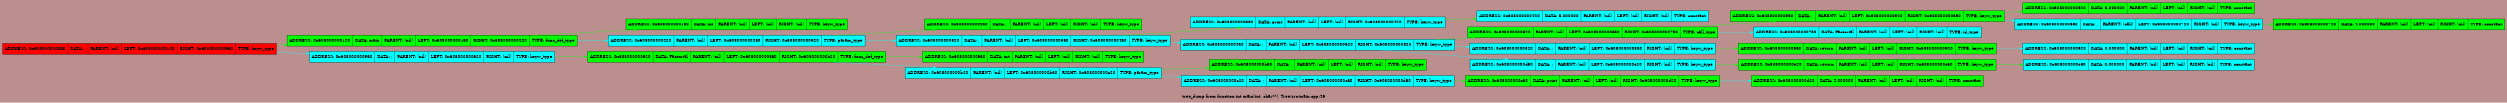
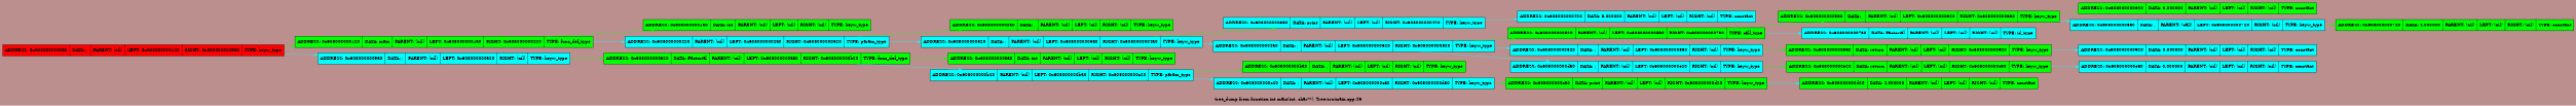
  digraph {
    bgcolor=RosyBrown
    label="tree_dump from function int main(int, char**), Tree/src/main.cpp:46"
    rankdir=LR
    node [fillcolor=lime shape=record style=filled]
    edge [color=lime]
    n1 [fillcolor=red label=" {ADDRESS: 0x6080000000a0 | DATA: ; | PARENT: (nil) | LEFT: 0x608000000120 | RIGHT: 0x6080000009a0 | TYPE: keyw_type}"]
    n2 [label=" {ADDRESS: 0x608000000120 | DATA: main | PARENT: (nil) | LEFT: 0x6080000001a0 | RIGHT: 0x608000000220 | TYPE: func_def_type}"]
    n3 [fillcolor=aqua label=" {ADDRESS: 0x6080000009a0 | DATA: ; | PARENT: (nil) | LEFT: 0x608000000a20 | RIGHT: (nil) | TYPE: keyw_type}"]
    n4 [label=" {ADDRESS: 0x6080000001a0 | DATA: int | PARENT: (nil) | LEFT: (nil) | RIGHT: (nil) | TYPE: keyw_type}"]
    n5 [fillcolor=aqua label=" {ADDRESS: 0x608000000220 | PARENT: (nil) | LEFT: 0x6080000002a0 | RIGHT: 0x608000000320 | TYPE: param_type}"]
    n6 [label=" {ADDRESS: 0x608000000a20 | DATA: Factorial | PARENT: (nil) | LEFT: 0x608000000aa0 | RIGHT: 0x608000000b20 | TYPE: func_def_type}"]
    n7 [label=" {ADDRESS: 0x6080000002a0 | DATA: , | PARENT: (nil) | LEFT: (nil) | RIGHT: (nil) | TYPE: keyw_type}"]
    n8 [fillcolor=aqua label=" {ADDRESS: 0x608000000320 | DATA: ; | PARENT: (nil) | LEFT: 0x6080000003a0 | RIGHT: 0x6080000004a0 | TYPE: keyw_type}"]
    n9 [fillcolor=aqua label=" {ADDRESS: 0x6080000003a0 | DATA: print | PARENT: (nil) | LEFT: (nil) | RIGHT: 0x608000000420 | TYPE: keyw_type}"]
    n10 [fillcolor=aqua label=" {ADDRESS: 0x6080000004a0 | DATA: ; | PARENT: (nil) | LEFT: 0x608000000520 | RIGHT: 0x608000000820 | TYPE: keyw_type}"]
    n11 [fillcolor=aqua label=" {ADDRESS: 0x608000000420 | DATA: 5.000000 | PARENT: (nil) | LEFT: (nil) | RIGHT: (nil) | TYPE: constant}"]
    n12 [label=" {ADDRESS: 0x608000000520 | PARENT: (nil) | LEFT: 0x6080000005a0 | RIGHT: 0x6080000007a0 | TYPE: call_type}"]
    n13 [fillcolor=aqua label=" {ADDRESS: 0x608000000820 | DATA: ; | PARENT: (nil) | LEFT: 0x6080000008a0 | RIGHT: (nil) | TYPE: keyw_type}"]
    n14 [fillcolor=aqua label=" {ADDRESS: 0x608000000da0 | DATA: ; | PARENT: (nil) | LEFT: 0x608000000e20 | RIGHT: (nil) | TYPE: keyw_type}"]
    n15 [label=" {ADDRESS: 0x6080000005a0 | DATA: , | PARENT: (nil) | LEFT: 0x608000000620 | RIGHT: 0x6080000006a0 | TYPE: keyw_type}"]
    n16 [fillcolor=aqua label=" {ADDRESS: 0x6080000007a0 | DATA: Factorial | PARENT: (nil) | LEFT: (nil) | RIGHT: (nil) | TYPE: id_type}"]
    n17 [label=" {ADDRESS: 0x6080000008a0 | DATA: return | PARENT: (nil) | LEFT: (nil) | RIGHT: 0x608000000920 | TYPE: keyw_type}"]
    n18 [label=" {ADDRESS: 0x608000000620 | DATA: 3.000000 | PARENT: (nil) | LEFT: (nil) | RIGHT: (nil) | TYPE: constant}"]
    n19 [fillcolor=aqua label=" {ADDRESS: 0x6080000006a0 | DATA: , | PARENT: (call) | LEFT: 0x608000000720 | RIGHT: (nil) | TYPE: keyw_type}"]
    n20 [label=" {ADDRESS: 0x608000000720 | DATA: 4.000000 | PARENT: (nil) | LEFT: (nil) | RIGHT: (nil) | TYPE: constant}"]
    n21 [fillcolor=aqua label=" {ADDRESS: 0x608000000920 | DATA: 0.000000 | PARENT: (nil) | LEFT: (nil) | RIGHT: (nil) | TYPE: constant}"]
    n22 [label=" {ADDRESS: 0x608000000aa0 | DATA: int | PARENT: (nil) | LEFT: (nil) | RIGHT: (nil) | TYPE: keyw_type}"]
    n23 [fillcolor=aqua label=" {ADDRESS: 0x608000000b20 | PARENT: (nil) | LEFT: 0x608000000ba0 | RIGHT: 0x608000000c20 | TYPE: param_type}"]
    n24 [label=" {ADDRESS: 0x608000000ba0 | DATA: , | PARENT: (nil) | LEFT: (nil) | RIGHT: (nil) | TYPE: keyw_type}"]
    n25 [fillcolor=aqua label=" {ADDRESS: 0x608000000c20 | DATA: ; | PARENT: (nil) | LEFT: 0x608000000ca0 | RIGHT: 0x608000000da0 | TYPE: keyw_type}"]
    n26 [label=" {ADDRESS: 0x608000000ca0 | DATA: print | PARENT: (nil) | LEFT: (nil) | RIGHT: 0x608000000d20 | TYPE: keyw_type}"]
    n27 [label=" {ADDRESS: 0x608000000d20 | DATA: 4.000000 | PARENT: (nil) | LEFT: (nil) | RIGHT: (nil) | TYPE: constant}"]
    n28 [label=" {ADDRESS: 0x608000000e20 | DATA: return | PARENT: (nil) | LEFT: (nil) | RIGHT: 0x608000000ea0 | TYPE: keyw_type}"]
    n29 [fillcolor=aqua label=" {ADDRESS: 0x608000000ea0 | DATA: 0.000000 | PARENT: (nil) | LEFT: (nil) | RIGHT: (nil) | TYPE: constant}"]
    n1 -> n2
    n1 -> n3 [color=aqua]
    n2 -> n4
    n2 -> n5 [color=aqua]
    n3 -> n6
    n5 -> n7
    n5 -> n8 [color=aqua]
    n6 -> n22
    n6 -> n23 [color=aqua]
    n8 -> n9
    n8 -> n10 [color=aqua]
-   n9 -> n11
+   n9 -> n11 [color=aqua]
    n10 -> n12
    n10 -> n13 [color=aqua]
    n10 -> n14 [color=aqua]
    n12 -> n15
    n12 -> n16 [color=aqua]
    n13 -> n17
    n14 -> n28
    n15 -> n18
    n15 -> n19 [color=aqua]
    n17 -> n21 [color=aqua]
    n19 -> n20
    n23 -> n24
    n23 -> n25 [color=aqua]
    n25 -> n26
    n26 -> n27 [color=aqua]
-   n28 -> n29
+   n28 -> n29 [color=aqua]
  }
